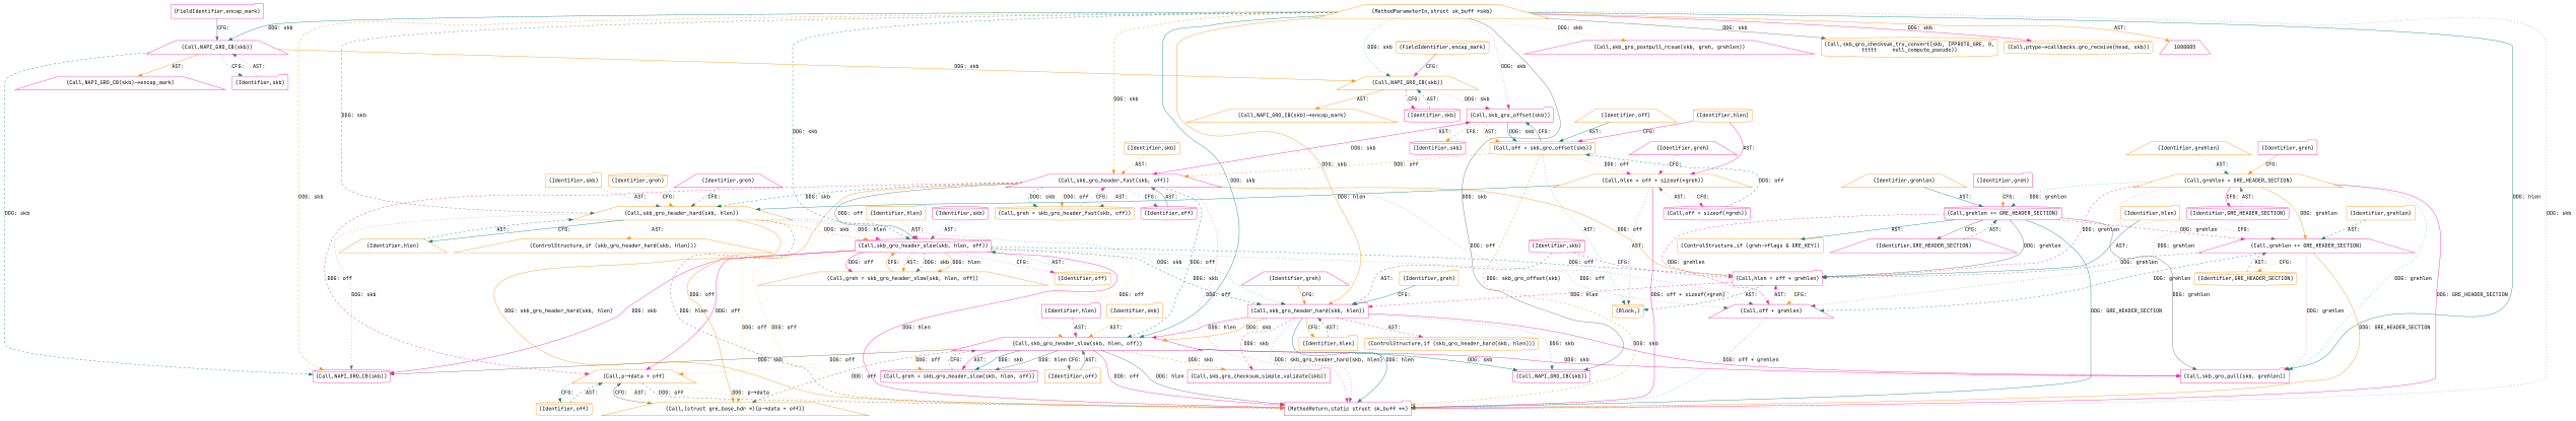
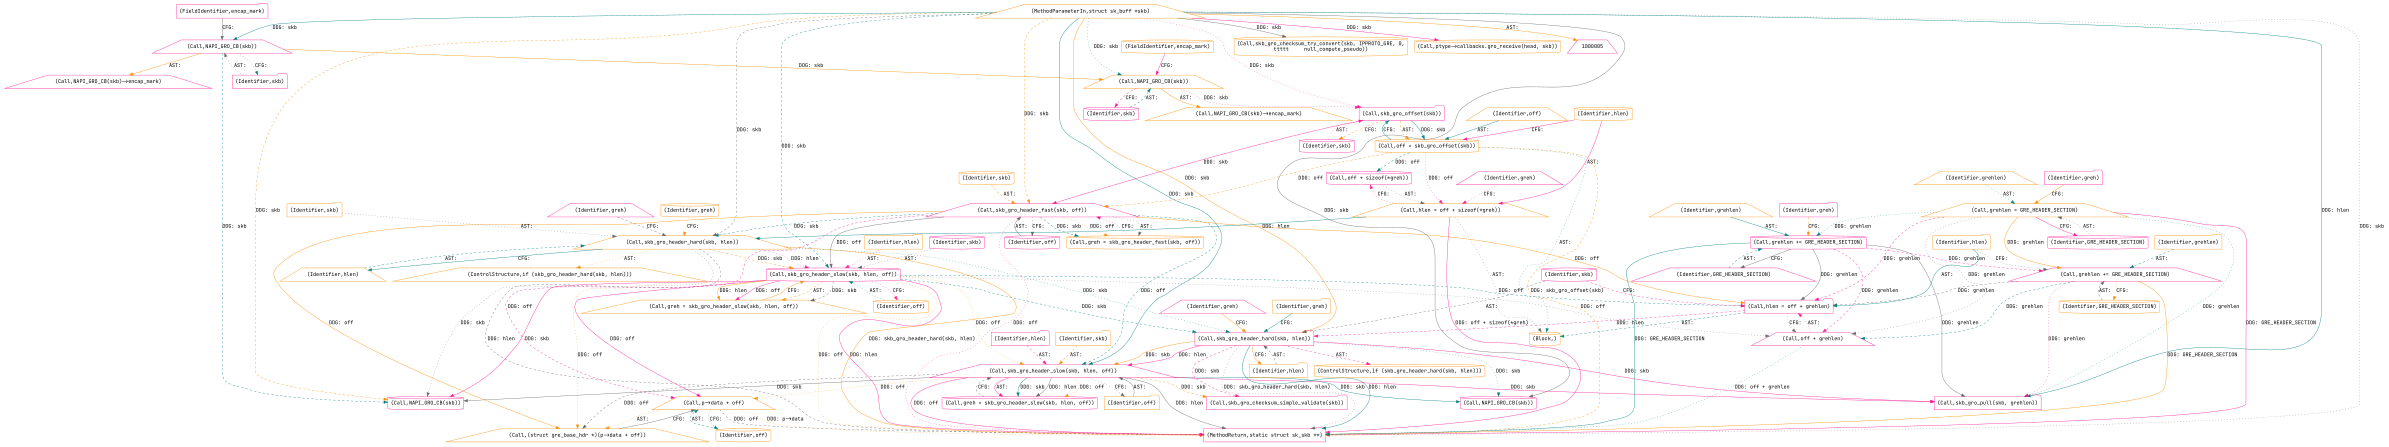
  digraph {
    fontname="JetBrains Mono"
    node [color=darkorange fontname="JetBrains Mono" shape=trapezium]
    edge [color=teal fontname="JetBrains Mono" style=solid]
    n1 [label="(Call,p->data + off)"]
    n2 [label="(Identifier,off)" shape=cylinder]
-   n3 [color=deeppink label="(MethodReturn,static struct sk_buff **)" shape=folder]
+   n3 [color=deeppink label="(MethodReturn,static struct sk_skb **)" shape=folder]
    n4 [label="(Call,(struct gre_base_hdr *)(p->data + off))"]
    n5 [color=deeppink label="(Call,skb_gro_header_slow(skb, hlen, off))"]
    n6 [color=deeppink label="(Call,greh = skb_gro_header_slow(skb, hlen, off))" shape=cylinder]
    n7 [color=deeppink label="(Call,NAPI_GRO_CB(skb))" shape=cylinder]
    n8 [color=deeppink label="(Call,skb_gro_checksum_simple_validate(skb))" shape=folder]
    n9 [color=deeppink label="(Call,skb_gro_pull(skb, grehlen))" shape=folder]
    n10 [color=deeppink label="(Call,NAPI_GRO_CB(skb))" shape=cylinder]
    n11 [label="(Identifier,off)" shape=folder]
    n12 [color=deeppink label="(Call,skb_gro_header_hard(skb, hlen))" shape=folder]
    n13 [label="(Identifier,hlen)" shape=folder]
    n14 [label="(ControlStructure,if (skb_gro_header_hard(skb, hlen)))" shape=cylinder]
    n15 [color=deeppink label="(Call,skb_gro_header_slow(skb, hlen, off))" shape=cylinder]
    n16 [color=deeppink label="(Call,hlen = off + grehlen)" shape=folder]
    n17 [color=deeppink label="(Call,off + grehlen)"]
    n18 [label="(Call,greh = skb_gro_header_slow(skb, hlen, off))"]
    n19 [label="(Identifier,off)" shape=cylinder]
    n20 [label="(Block,)" shape=cylinder]
    n21 [label="(Call,skb_gro_header_hard(skb, hlen))"]
    n22 [label="(Identifier,hlen)"]
    n23 [label="(ControlStructure,if (skb_gro_header_hard(skb, hlen)))"]
    n24 [color=deeppink label="(Call,skb_gro_header_fast(skb, off))"]
    n25 [color=deeppink label="(Identifier,off)" shape=cylinder]
    n26 [label="(Call,greh = skb_gro_header_fast(skb, off))" shape=cylinder]
    n27 [color=deeppink label="(Call,skb_gro_offset(skb))" shape=folder]
    n28 [label="(Call,off = skb_gro_offset(skb))" shape=cylinder]
    n29 [color=deeppink label="(Identifier,skb)" shape=cylinder]
    n30 [label="(Call,hlen = off + sizeof(*greh))"]
    n31 [color=deeppink label="(Call,off + sizeof(*greh))" shape=cylinder]
    n32 [label="(Call,NAPI_GRO_CB(skb))"]
    n33 [color=deeppink label="(Identifier,skb)" shape=cylinder]
    n34 [label="(Call,NAPI_GRO_CB(skb)->encap_mark)"]
    n35 [color=deeppink label="(Call,NAPI_GRO_CB(skb))"]
    n36 [color=deeppink label="(Call,NAPI_GRO_CB(skb)->encap_mark)"]
    n37 [color=deeppink label="(Identifier,skb)" shape=folder]
    n38 [label="(MethodParameterIn,struct sk_buff *skb)"]
-   n39 [color=deeppink label="(Call,skb_gro_postpull_rcsum(skb, greh, grehlen))"]
    n40 [label="(Call,skb_gro_checksum_try_convert(skb, IPPROTO_GRE, 0,\n\t\t\t\t\t     null_compute_pseudo))" shape=cylinder]
    n41 [label="(Call,ptype->callbacks.gro_receive(head, skb))" shape=cylinder]
    n42 [color=deeppink label=1000005]
    n43 [label="(Call,grehlen = GRE_HEADER_SECTION)"]
    n44 [color=deeppink label="(Call,grehlen += GRE_HEADER_SECTION)"]
    n45 [color=deeppink label="(Call,grehlen += GRE_HEADER_SECTION)" shape=cylinder]
    n46 [color=deeppink label="(Identifier,GRE_HEADER_SECTION)" shape=cylinder]
    n47 [label="(Identifier,GRE_HEADER_SECTION)" shape=cylinder]
-   n48 [label="(ControlStructure,if (greh->flags & GRE_KEY))" shape=folder]
    n49 [color=deeppink label="(Identifier,GRE_HEADER_SECTION)"]
    n50 [label="(Identifier,grehlen)"]
    n51 [label="(Identifier,hlen)" shape=folder]
    n52 [color=deeppink label="(Identifier,skb)" shape=cylinder]
    n53 [color=deeppink label="(Identifier,hlen)" shape=folder]
    n54 [label="(Identifier,off)"]
    n55 [label="(Identifier,hlen)" shape=cylinder]
    n56 [label="(Identifier,grehlen)"]
    n57 [label="(Identifier,hlen)" shape=folder]
    n58 [label="(Identifier,skb)" shape=cylinder]
    n59 [label="(Identifier,skb)" shape=folder]
    n60 [label="(Identifier,greh)" shape=cylinder]
    n61 [color=deeppink label="(Identifier,greh)" shape=folder]
    n62 [label="(Identifier,skb)" shape=folder]
    n63 [color=deeppink label="(Identifier,greh)" shape=folder]
    n64 [color=deeppink label="(Identifier,greh)"]
    n65 [color=deeppink label="(Identifier,greh)"]
    n66 [label="(Identifier,greh)" shape=folder]
    n67 [label="(FieldIdentifier,encap_mark)" shape=cylinder]
    n68 [color=deeppink label="(FieldIdentifier,encap_mark)" shape=folder]
    n69 [label="(Identifier,grehlen)" shape=folder]
    n70 [color=deeppink label="(Identifier,greh)"]
    n71 [color=deeppink label="(Identifier,skb)" shape=cylinder]
    n1 -> n2 [label="CFG: " style=dotted]
    n1 -> n3 [color=gray40 label="DDG: off" style=dashed]
    n1 -> n3 [color=darkorange label="DDG: p->data" style=dotted]
    n1 -> n4 [color=darkorange label="AST: " style=dotted]
    n2 -> n1 [label="AST: " style=dashed]
    n4 -> n1 [color=gray40 label="CFG: "]
    n5 -> n1 [color=darkorange label="DDG: off" style=dotted]
    n5 -> n3 [color=gray40 label="DDG: hlen"]
    n5 -> n3 [color=deeppink label="DDG: off"]
    n5 -> n4 [color=gray40 label="DDG: off" style=dashed]
    n5 -> n6 [color=deeppink label="AST: "]
    n5 -> n6 [label="DDG: skb"]
    n5 -> n6 [color=gray40 label="DDG: hlen"]
    n5 -> n6 [color=darkorange label="DDG: off" style=dotted]
    n5 -> n7 [label="DDG: skb"]
    n5 -> n8 [color=darkorange label="DDG: skb" style=dashed]
    n5 -> n9 [color=deeppink label="DDG: skb"]
    n5 -> n10 [color=gray40 label="DDG: skb"]
    n5 -> n11 [color=gray40 label="CFG: " style=dotted]
    n6 -> n5 [color=gray40 label="CFG: " style=dashed]
    n11 -> n5 [color=gray40 label="AST: "]
    n12 -> n3 [color=gray40 label="DDG: skb_gro_header_hard(skb, hlen)" style=dotted]
    n12 -> n3 [label="DDG: hlen"]
    n12 -> n5 [color=darkorange label="DDG: skb"]
    n12 -> n5 [color=deeppink label="DDG: hlen"]
    n12 -> n7 [label="DDG: skb" style=dotted]
    n12 -> n8 [color=deeppink label="DDG: skb" style=dashed]
    n12 -> n9 [color=deeppink label="DDG: skb"]
    n12 -> n13 [color=darkorange label="CFG: "]
    n12 -> n14 [color=deeppink label="AST: " style=dashed]
    n13 -> n12 [color=gray40 label="AST: " style=dashed]
    n15 -> n1 [color=deeppink label="DDG: off"]
    n15 -> n3 [color=darkorange label="DDG: off" style=dotted]
    n15 -> n3 [color=deeppink label="DDG: hlen"]
    n15 -> n4 [color=darkorange label="DDG: off" style=dotted]
    n15 -> n5 [color=darkorange label="DDG: off" style=dotted]
    n15 -> n10 [color=deeppink label="DDG: skb"]
    n15 -> n12 [label="DDG: skb" style=dashed]
    n15 -> n16 [label="DDG: off" style=dashed]
    n15 -> n17 [color=gray40 label="DDG: off" style=dotted]
    n15 -> n18 [color=darkorange label="AST: " style=dashed]
    n15 -> n18 [color=gray40 label="DDG: skb" style=dashed]
    n15 -> n18 [color=darkorange label="DDG: hlen"]
    n15 -> n18 [color=deeppink label="DDG: off"]
    n15 -> n19 [color=deeppink label="CFG: " style=dotted]
    n16 -> n12 [color=deeppink label="DDG: hlen" style=dashed]
-   n16 -> n17 [color=darkorange label="CFG: " style=dotted]
+   n16 -> n17 [color=gray40 label="CFG: " style=dotted]
    n16 -> n20 [label="AST: " style=dashed]
    n17 -> n3 [label="DDG: off + grehlen" style=dotted]
    n17 -> n16 [color=deeppink label="AST: " style=dotted]
    n18 -> n15 [color=darkorange label="CFG: "]
    n19 -> n15 [label="AST: " style=dotted]
    n21 -> n3 [color=gray40 label="DDG: hlen" style=dashed]
    n21 -> n3 [color=darkorange label="DDG: skb_gro_header_hard(skb, hlen)"]
    n21 -> n10 [color=gray40 label="DDG: skb" style=dotted]
    n21 -> n12 [label="DDG: skb" style=dotted]
    n21 -> n15 [color=darkorange label="DDG: skb" style=dashed]
    n21 -> n15 [color=deeppink label="DDG: hlen" style=dotted]
    n21 -> n22 [label="CFG: "]
    n21 -> n23 [color=darkorange label="AST: " style=dotted]
    n22 -> n21 [label="AST: " style=dashed]
    n24 -> n1 [color=deeppink label="DDG: off" style=dashed]
    n24 -> n3 [color=deeppink label="DDG: off" style=dotted]
    n24 -> n4 [color=darkorange label="DDG: off"]
    n24 -> n5 [label="DDG: off" style=dashed]
    n24 -> n15 [color=gray40 label="DDG: off"]
    n24 -> n16 [color=darkorange label="DDG: off"]
-   n24 -> n17 [color=gray40 label="DDG: off" style=dotted]
    n24 -> n21 [label="DDG: skb" style=dashed]
    n24 -> n25 [color=gray40 label="CFG: " style=dotted]
    n24 -> n26 [color=gray40 label="AST: " style=dotted]
    n24 -> n26 [label="DDG: skb" style=dashed]
    n24 -> n26 [color=darkorange label="DDG: off" style=dotted]
    n25 -> n24 [color=gray40 label="AST: "]
    n26 -> n24 [color=deeppink label="CFG: " style=dotted]
    n27 -> n24 [color=deeppink label="DDG: skb"]
    n27 -> n28 [color=darkorange label="AST: " style=dashed]
    n27 -> n28 [label="DDG: skb"]
    n27 -> n29 [color=darkorange label="CFG: " style=dashed]
    n28 -> n3 [color=darkorange label="DDG: skb_gro_offset(skb)" style=dashed]
    n28 -> n20 [label="AST: " style=dotted]
    n28 -> n24 [color=darkorange label="DDG: off" style=dashed]
    n28 -> n27 [label="CFG: "]
    n28 -> n30 [color=deeppink label="DDG: off" style=dotted]
-   n31 -> n28 [label="DDG: off" style=dashed]
+   n28 -> n31 [label="DDG: off" style=dashed]
    n29 -> n27 [color=deeppink label="AST: " style=dotted]
    n30 -> n3 [color=deeppink label="DDG: off + sizeof(*greh)"]
    n30 -> n20 [color=gray40 label="AST: " style=dotted]
    n30 -> n21 [label="DDG: hlen"]
    n30 -> n31 [color=deeppink label="CFG: " style=dotted]
    n31 -> n30 [color=gray40 label="AST: " style=dotted]
    n32 -> n27 [color=deeppink label="DDG: skb" style=dotted]
    n32 -> n33 [color=deeppink label="CFG: " style=dashed]
    n32 -> n34 [color=darkorange label="AST: "]
    n33 -> n32 [label="AST: " style=dashed]
    n35 -> n10 [label="DDG: skb" style=dashed]
    n35 -> n32 [color=darkorange label="DDG: skb"]
    n35 -> n36 [color=darkorange label="AST: "]
    n35 -> n37 [label="CFG: " style=dotted]
    n37 -> n35 [color=gray40 label="AST: " style=dotted]
    n38 -> n3 [color=gray40 label="DDG: skb" style=dotted]
    n38 -> n5 [label="DDG: skb"]
    n38 -> n7 [color=gray40 label="DDG: skb"]
    n38 -> n9 [label="DDG: hlen"]
    n38 -> n10 [color=darkorange label="DDG: skb" style=dashed]
    n38 -> n12 [color=darkorange label="DDG: skb"]
    n38 -> n15 [label="DDG: skb" style=dashed]
    n38 -> n21 [color=gray40 label="DDG: skb" style=dashed]
    n38 -> n24 [color=darkorange label="DDG: skb" style=dashed]
    n38 -> n27 [color=deeppink label="DDG: skb" style=dotted]
    n38 -> n32 [label="DDG: skb" style=dotted]
    n38 -> n35 [label="DDG: skb"]
-   n38 -> n39 [color=darkorange label="DDG: skb" style=dotted]
    n38 -> n40 [color=gray40 label="DDG: skb"]
    n38 -> n41 [color=deeppink label="DDG: skb"]
    n38 -> n42 [color=darkorange label="AST: "]
    n43 -> n3 [color=deeppink label="DDG: GRE_HEADER_SECTION"]
    n43 -> n9 [label="DDG: grehlen" style=dotted]
    n43 -> n16 [color=deeppink label="DDG: grehlen" style=dashed]
    n43 -> n17 [color=gray40 label="DDG: grehlen" style=dotted]
    n43 -> n44 [color=darkorange label="DDG: grehlen"]
    n43 -> n45 [label="DDG: grehlen" style=dotted]
    n43 -> n46 [color=deeppink label="CFG: "]
    n44 -> n3 [color=darkorange label="DDG: GRE_HEADER_SECTION"]
    n44 -> n9 [color=deeppink label="DDG: grehlen" style=dotted]
    n44 -> n16 [color=gray40 label="DDG: grehlen" style=dashed]
    n44 -> n17 [label="DDG: grehlen" style=dashed]
    n44 -> n47 [color=darkorange label="CFG: " style=dotted]
    n45 -> n3 [label="DDG: GRE_HEADER_SECTION"]
    n45 -> n9 [color=gray40 label="DDG: grehlen"]
    n45 -> n16 [color=gray40 label="DDG: grehlen"]
    n45 -> n17 [color=deeppink label="DDG: grehlen" style=dashed]
    n45 -> n44 [color=deeppink label="DDG: grehlen" style=dashed]
-   n45 -> n48 [label="AST: "]
    n45 -> n49 [color=gray40 label="CFG: "]
    n46 -> n43 [color=gray40 label="AST: " style=dotted]
    n47 -> n44 [color=gray40 label="AST: " style=dashed]
    n49 -> n45 [label="AST: " style=dashed]
    n50 -> n45 [label="AST: "]
    n51 -> n15 [color=deeppink label="AST: " style=dotted]
    n52 -> n15 [color=gray40 label="AST: " style=dotted]
    n53 -> n5 [color=deeppink label="AST: " style=dashed]
    n54 -> n28 [label="AST: "]
    n55 -> n28 [color=deeppink label="CFG: "]
    n55 -> n30 [color=deeppink label="AST: "]
    n56 -> n43 [label="AST: " style=dotted]
    n57 -> n16 [label="AST: "]
    n57 -> n44 [color=gray40 label="CFG: " style=dotted]
    n58 -> n24 [color=darkorange label="AST: " style=dashed]
    n59 -> n5 [color=darkorange label="AST: " style=dashed]
    n60 -> n21 [color=darkorange label="CFG: " style=dotted]
    n61 -> n43 [color=darkorange label="CFG: "]
    n62 -> n21 [color=gray40 label="AST: " style=dotted]
    n63 -> n45 [color=darkorange label="CFG: " style=dashed]
    n64 -> n12 [color=darkorange label="CFG: "]
    n65 -> n30 [color=deeppink label="CFG: " style=dotted]
    n66 -> n12 [label="CFG: "]
    n67 -> n32 [color=deeppink label="CFG: "]
    n68 -> n35 [color=gray40 label="CFG: "]
    n69 -> n44 [label="AST: " style=dashed]
    n70 -> n21 [color=gray40 label="CFG: " style=dashed]
    n71 -> n12 [color=gray40 label="AST: " style=dashed]
    n71 -> n16 [color=deeppink label="CFG: " style=dashed]
  }
